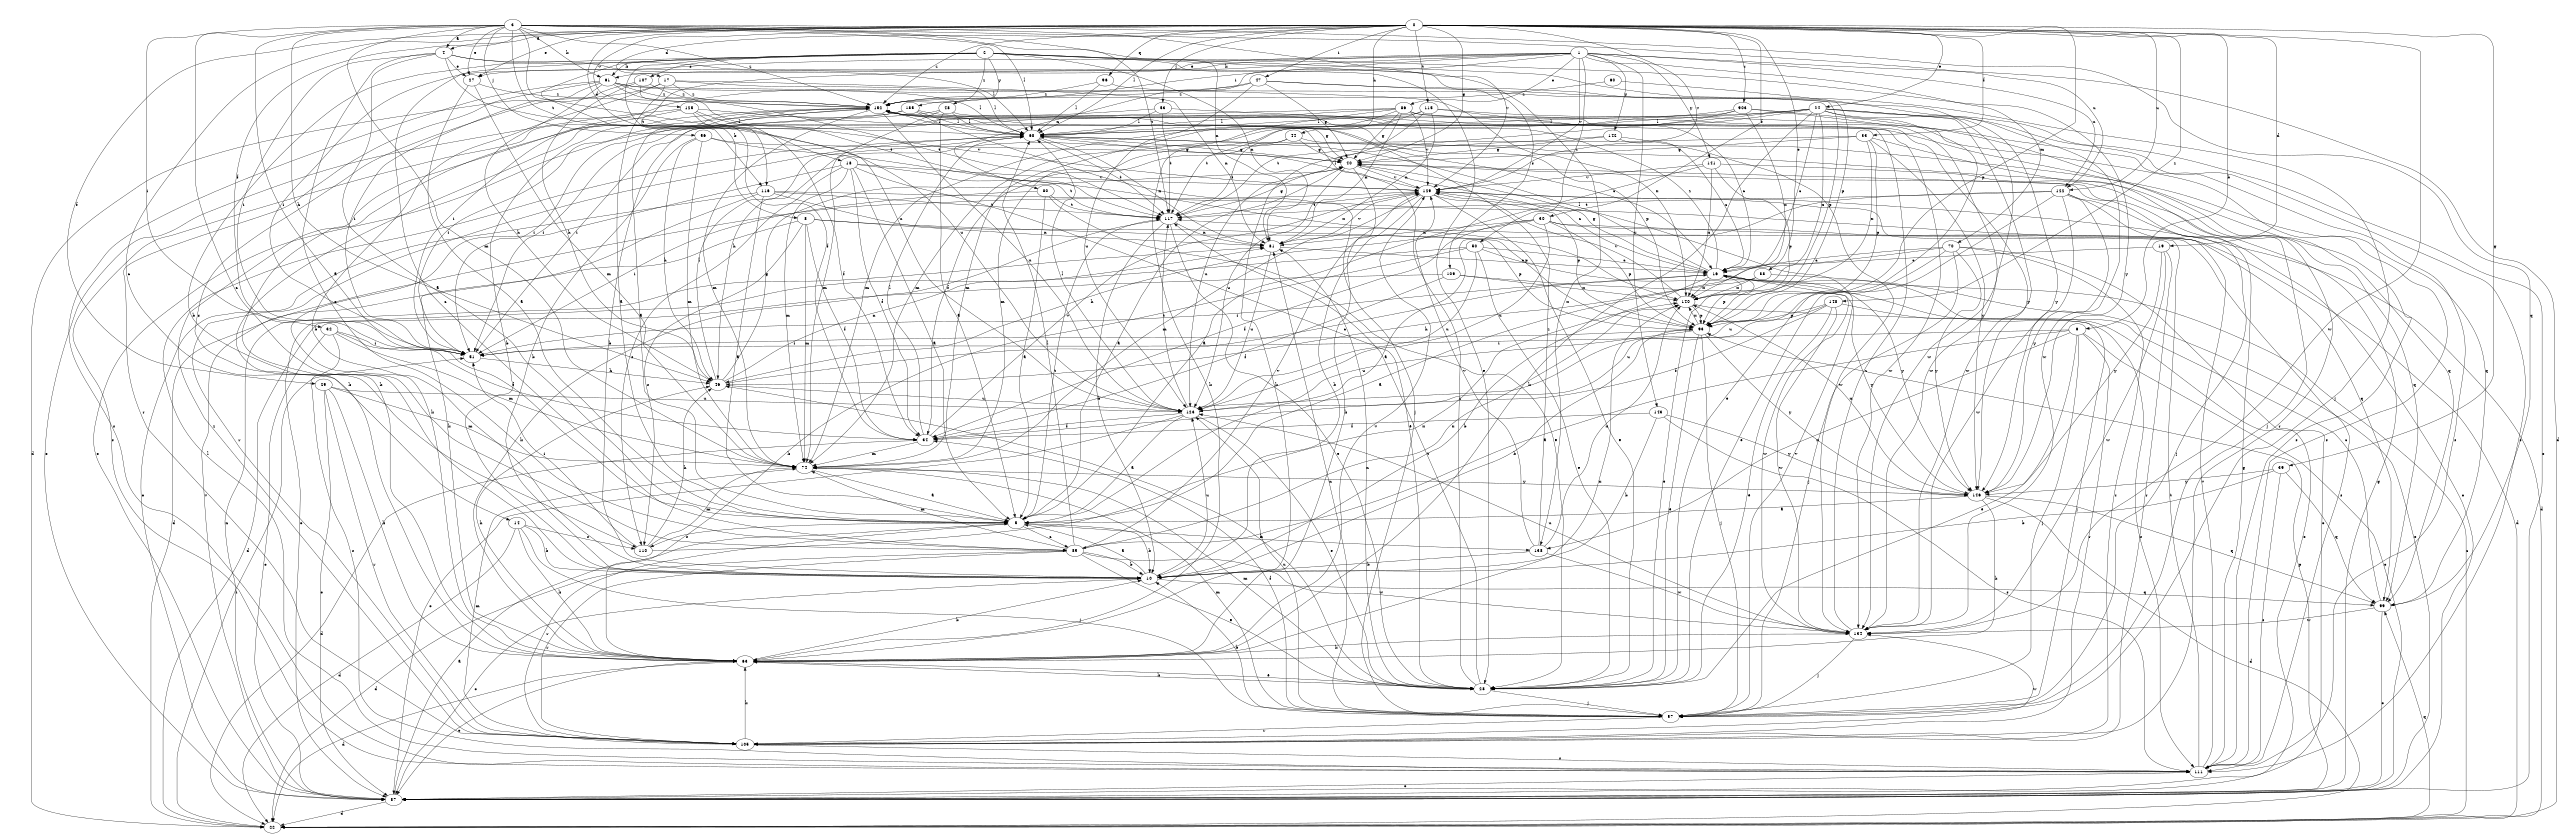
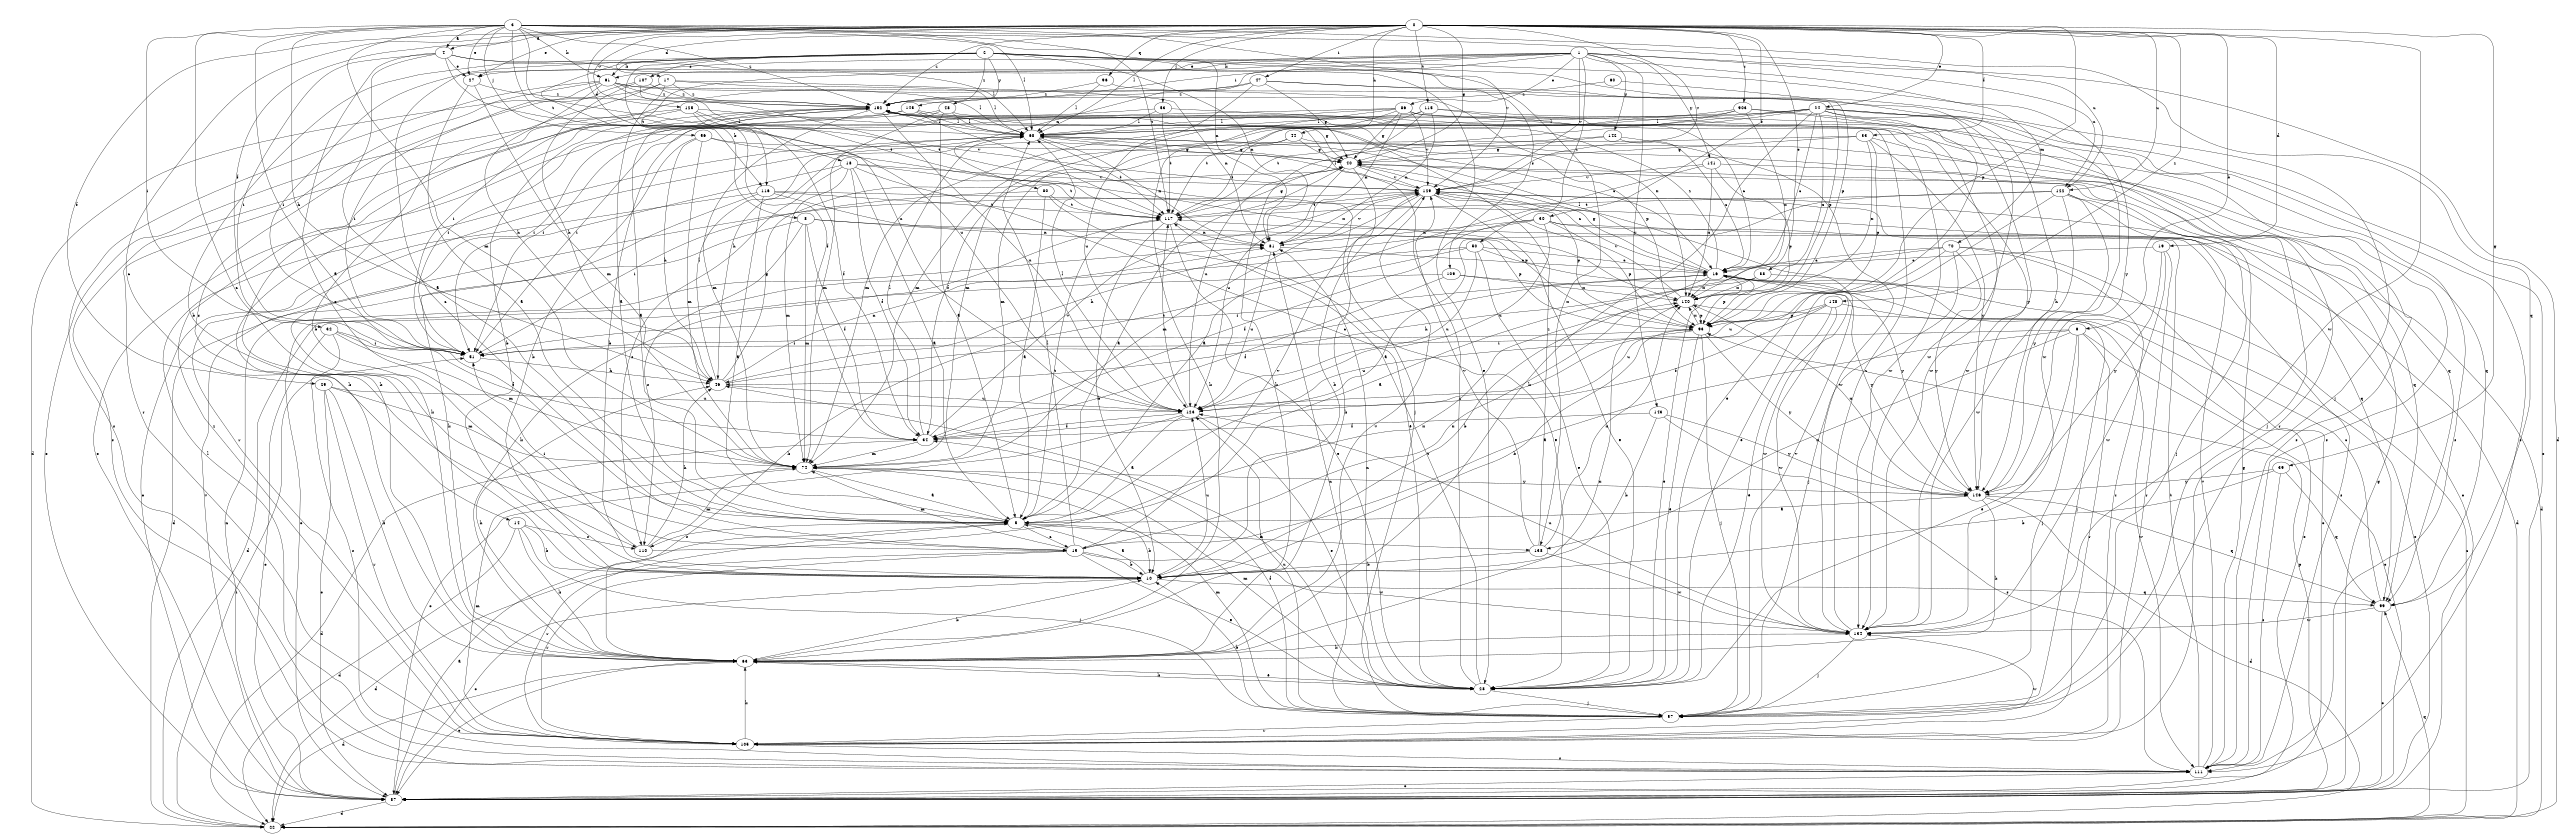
  strict digraph {
    0
    4
    6
    14
    17
    18
    19
    24
    27
    29
    30
    32
    33
    39
    40
    44
    47
    53
    68
    n20 [label=88]
    93
    96
    n23 [label=903]
    115
    122
    125
    129
    134
    148
    152
    51
-   15 [label=85]
+   15
    5
    123
    28
    138
    105
    57
    87
    22
    10
    110
    63
    81
    34
    74
    117
    146
    16
    46
    140
    111
    99
    60
    1
    48
    50
    61
    70
    80
    86
    116
    141
    142
    143
    2
    8
    107
    109
-   145 [label=185]
+   145
    3
    56
    0 -> 4 [label=a]
    0 -> 6 [label=b]
    0 -> 14 [label=c]
    0 -> 17 [label=d]
    0 -> 18 [label=d]
    0 -> 19 [label=d]
    0 -> 24 [label=e]
    0 -> 27 [label=e]
    0 -> 29 [label=f]
    0 -> 30 [label=f]
    0 -> 32 [label=f]
    0 -> 33 [label=f]
    0 -> 39 [label=g]
    0 -> 40 [label=g]
    0 -> 44 [label=h]
    0 -> 47 [label=i]
    0 -> 53 [label=j]
    0 -> 68 [label=l]
    0 -> n20 [label=o]
    0 -> 93 [label=p]
    0 -> 96 [label=q]
    0 -> n23 [label=r]
    0 -> 115 [label=t]
    0 -> 122 [label=u]
    0 -> 125 [label=v]
    0 -> 129 [label=v]
    0 -> 134 [label=w]
    0 -> 148 [label=z]
    0 -> 152 [label=z]
    4 -> 27 [label=e]
    4 -> 68 [label=l]
    4 -> 51 [label=i]
    4 -> 15 [label=c]
    4 -> 5 [label=a]
    4 -> 123 [label=u]
    4 -> 28 [label=e]
    6 -> 51 [label=i]
    6 -> 15 [label=a]
    6 -> 28 [label=e]
    6 -> 138 [label=x]
    6 -> 105 [label=r]
    6 -> 57 [label=j]
    6 -> 87 [label=o]
    14 -> 57 [label=j]
    14 -> 22 [label=d]
    14 -> 10 [label=b]
    14 -> 110 [label=s]
    14 -> 63 [label=k]
    17 -> 68 [label=l]
    17 -> 152 [label=z]
    17 -> 5 [label=a]
    17 -> 10 [label=b]
    17 -> 110 [label=s]
    17 -> 81 [label=n]
    18 -> 129 [label=v]
    18 -> 5 [label=a]
    18 -> 28 [label=e]
    18 -> 110 [label=s]
    18 -> 63 [label=k]
    18 -> 34 [label=f]
    18 -> 74 [label=m]
    18 -> 117 [label=t]
    19 -> 134 [label=w]
    19 -> 105 [label=r]
    19 -> 146 [label=y]
    19 -> 16 [label=c]
    24 -> 68 [label=l]
    24 -> 134 [label=w]
    24 -> 51 [label=i]
    24 -> 28 [label=e]
    24 -> 87 [label=o]
    24 -> 63 [label=k]
    24 -> 74 [label=m]
-   24 -> 146 [label=y]
+   24 -> 146 [label=h]
    24 -> 16 [label=c]
    24 -> 46 [label=h]
    24 -> 140 [label=x]
    24 -> 111 [label=s]
    27 -> 152 [label=z]
    27 -> 5 [label=a]
    27 -> 74 [label=m]
    29 -> 123 [label=u]
    29 -> 105 [label=r]
    29 -> 87 [label=o]
    29 -> 63 [label=k]
    29 -> 74 [label=m]
    30 -> 93 [label=p]
    30 -> 123 [label=u]
    30 -> 22 [label=d]
    30 -> 81 [label=n]
    30 -> 34 [label=f]
    30 -> 46 [label=h]
    30 -> 111 [label=s]
    32 -> 51 [label=i]
    32 -> 87 [label=o]
    32 -> 34 [label=f]
    32 -> 74 [label=m]
    32 -> 111 [label=s]
    33 -> 40 [label=g]
    33 -> 93 [label=p]
    33 -> 57 [label=j]
    33 -> 74 [label=m]
    33 -> 146 [label=y]
    33 -> 140 [label=x]
    39 -> 10 [label=b]
    39 -> 146 [label=y]
    39 -> 111 [label=s]
    39 -> 99 [label=q]
    40 -> 129 [label=v]
    40 -> 5 [label=a]
    40 -> 123 [label=u]
    40 -> 63 [label=k]
    40 -> 16 [label=c]
    44 -> 40 [label=g]
    44 -> 34 [label=f]
    44 -> 117 [label=t]
    44 -> 99 [label=q]
    47 -> 40 [label=g]
    47 -> 134 [label=w]
    47 -> 152 [label=z]
    47 -> 51 [label=i]
    47 -> 123 [label=u]
    47 -> 57 [label=j]
    53 -> 68 [label=l]
    53 -> 134 [label=w]
    53 -> 51 [label=i]
    53 -> 117 [label=t]
    68 -> 40 [label=g]
    68 -> 105 [label=r]
    68 -> 81 [label=n]
    68 -> 117 [label=t]
    68 -> 99 [label=q]
    n20 -> 87 [label=o]
    n20 -> 46 [label=h]
    n20 -> 140 [label=x]
    93 -> 51 [label=i]
    93 -> 123 [label=u]
    93 -> 28 [label=e]
    93 -> 57 [label=j]
    93 -> 10 [label=b]
    93 -> 146 [label=y]
    93 -> 140 [label=x]
    96 -> 68 [label=l]
    96 -> 152 [label=z]
    96 -> 140 [label=x]
    n23 -> 68 [label=l]
    n23 -> 134 [label=w]
    n23 -> 105 [label=r]
    n23 -> 74 [label=m]
    n23 -> 117 [label=t]
    n23 -> 140 [label=x]
    115 -> 68 [label=l]
    115 -> 63 [label=k]
    115 -> 81 [label=n]
    115 -> 74 [label=m]
    115 -> 16 [label=c]
    115 -> 111 [label=s]
    122 -> 134 [label=w]
    122 -> 5 [label=a]
    122 -> 28 [label=e]
    122 -> 57 [label=j]
    122 -> 87 [label=o]
    122 -> 117 [label=t]
    122 -> 146 [label=y]
    125 -> 68 [label=l]
    125 -> 129 [label=v]
    125 -> 87 [label=o]
    125 -> 63 [label=k]
    125 -> 34 [label=f]
    125 -> 16 [label=c]
    129 -> 68 [label=l]
    129 -> 93 [label=p]
    129 -> 28 [label=e]
    129 -> 22 [label=d]
    129 -> 10 [label=b]
    129 -> 74 [label=m]
    129 -> 117 [label=t]
    134 -> 152 [label=z]
    134 -> 123 [label=u]
    134 -> 57 [label=j]
    134 -> 63 [label=k]
    148 -> 93 [label=p]
    148 -> 134 [label=w]
    148 -> 123 [label=u]
    148 -> 28 [label=e]
    148 -> 57 [label=j]
    148 -> 34 [label=f]
    152 -> 68 [label=l]
    152 -> 93 [label=p]
    152 -> 5 [label=a]
    152 -> 123 [label=u]
    152 -> 10 [label=b]
    152 -> 63 [label=k]
    152 -> 74 [label=m]
    152 -> 111 [label=s]
    51 -> 46 [label=h]
    15 -> 68 [label=l]
    15 -> 129 [label=v]
    15 -> 134 [label=w]
    15 -> 28 [label=e]
    15 -> 105 [label=r]
    15 -> 22 [label=d]
    15 -> 10 [label=b]
    15 -> 74 [label=m]
    15 -> 140 [label=x]
    5 -> 15 [label=c]
    5 -> 138 [label=x]
    5 -> 105 [label=r]
    5 -> 10 [label=b]
    5 -> 110 [label=s]
    5 -> 117 [label=t]
    123 -> 68 [label=l]
    123 -> 5 [label=a]
    123 -> 28 [label=e]
    123 -> 87 [label=o]
    123 -> 34 [label=f]
    123 -> 117 [label=t]
    28 -> 152 [label=z]
    28 -> 57 [label=j]
    28 -> 63 [label=k]
    28 -> 81 [label=n]
    28 -> 74 [label=m]
    28 -> 117 [label=t]
    28 -> 46 [label=h]
    138 -> 129 [label=v]
    138 -> 134 [label=w]
    138 -> 152 [label=z]
    138 -> 10 [label=b]
    138 -> 140 [label=x]
    105 -> 134 [label=w]
    105 -> 152 [label=z]
    105 -> 63 [label=k]
    105 -> 74 [label=m]
    105 -> 111 [label=s]
    57 -> 129 [label=v]
    57 -> 123 [label=u]
    57 -> 105 [label=r]
    57 -> 10 [label=b]
    57 -> 81 [label=n]
    57 -> 34 [label=f]
    57 -> 74 [label=m]
    87 -> 40 [label=g]
    87 -> 93 [label=p]
    87 -> 129 [label=v]
    87 -> 5 [label=a]
    87 -> 22 [label=d]
    87 -> 81 [label=n]
    22 -> 51 [label=i]
    22 -> 16 [label=c]
    22 -> 99 [label=q]
    10 -> 5 [label=a]
    10 -> 123 [label=u]
    10 -> 87 [label=o]
    10 -> 99 [label=q]
    110 -> 51 [label=i]
    110 -> 74 [label=m]
    110 -> 46 [label=h]
    110 -> 140 [label=x]
    63 -> 129 [label=v]
    63 -> 28 [label=e]
    63 -> 87 [label=o]
    63 -> 22 [label=d]
    63 -> 10 [label=b]
    63 -> 46 [label=h]
    63 -> 140 [label=x]
    81 -> 129 [label=v]
    81 -> 123 [label=u]
    81 -> 16 [label=c]
    34 -> 68 [label=l]
    34 -> 129 [label=v]
    34 -> 22 [label=d]
    34 -> 74 [label=m]
    74 -> 5 [label=a]
    74 -> 146 [label=y]
    117 -> 40 [label=g]
    117 -> 28 [label=e]
    117 -> 10 [label=b]
    117 -> 63 [label=k]
    117 -> 81 [label=n]
    146 -> 5 [label=a]
    146 -> 22 [label=d]
    146 -> 63 [label=k]
    146 -> 140 [label=x]
    146 -> 99 [label=q]
    16 -> 40 [label=g]
    16 -> 68 [label=l]
    16 -> 93 [label=p]
    16 -> 134 [label=w]
    16 -> 152 [label=z]
    16 -> 51 [label=i]
    16 -> 28 [label=e]
    16 -> 87 [label=o]
    16 -> 10 [label=b]
    16 -> 140 [label=x]
    46 -> 40 [label=g]
    46 -> 68 [label=l]
    46 -> 123 [label=u]
    46 -> 81 [label=n]
    46 -> 16 [label=c]
    140 -> 93 [label=p]
    140 -> 129 [label=v]
-   140 -> 111 [label=s]
+   140 -> 111 [label=w]
    111 -> 40 [label=g]
    111 -> 68 [label=l]
    111 -> 129 [label=v]
    111 -> 87 [label=o]
    111 -> 117 [label=t]
    99 -> 134 [label=w]
    99 -> 87 [label=o]
    99 -> 16 [label=c]
    60 -> 134 [label=w]
    60 -> 152 [label=z]
    1 -> 27 [label=e]
    1 -> 122 [label=u]
    1 -> 129 [label=v]
    1 -> 51 [label=i]
    1 -> 22 [label=d]
    1 -> 48 [label=i]
    1 -> 50 [label=i]
    1 -> 61 [label=k]
    1 -> 70 [label=m]
    1 -> 80 [label=n]
    1 -> 86 [label=o]
    1 -> 116 [label=t]
    1 -> 141 [label=y]
    1 -> 142 [label=y]
    1 -> 143 [label=y]
    48 -> 68 [label=l]
    48 -> 51 [label=i]
    48 -> 5 [label=a]
    48 -> 74 [label=m]
    48 -> 111 [label=s]
    50 -> 123 [label=u]
    50 -> 28 [label=e]
    50 -> 87 [label=o]
    50 -> 63 [label=k]
    50 -> 146 [label=y]
    50 -> 16 [label=c]
    61 -> 68 [label=l]
    61 -> 93 [label=p]
    61 -> 152 [label=z]
    61 -> 51 [label=i]
    61 -> 105 [label=r]
    61 -> 117 [label=t]
    61 -> 46 [label=h]
    61 -> 111 [label=s]
    70 -> 5 [label=a]
    70 -> 123 [label=u]
    70 -> 105 [label=r]
    70 -> 57 [label=j]
    70 -> 87 [label=o]
    70 -> 146 [label=y]
    70 -> 16 [label=c]
    80 -> 51 [label=i]
    80 -> 5 [label=a]
    80 -> 28 [label=e]
    80 -> 117 [label=t]
    86 -> 40 [label=g]
    86 -> 68 [label=l]
    86 -> 129 [label=v]
    86 -> 87 [label=o]
    86 -> 63 [label=k]
    86 -> 81 [label=n]
    86 -> 117 [label=t]
    86 -> 146 [label=y]
    86 -> 111 [label=s]
    116 -> 93 [label=p]
    116 -> 5 [label=a]
    116 -> 87 [label=o]
    116 -> 63 [label=k]
    116 -> 117 [label=t]
    116 -> 99 [label=q]
    141 -> 93 [label=p]
    141 -> 129 [label=v]
    141 -> 5 [label=a]
    141 -> 140 [label=x]
    141 -> 99 [label=q]
    142 -> 40 [label=g]
    142 -> 134 [label=w]
    142 -> 123 [label=u]
    142 -> 16 [label=c]
    143 -> 10 [label=b]
    143 -> 34 [label=f]
    143 -> 146 [label=y]
    143 -> 111 [label=s]
    2 -> 93 [label=p]
    2 -> 152 [label=z]
    2 -> 15 [label=c]
    2 -> 138 [label=x]
    2 -> 10 [label=b]
    2 -> 81 [label=n]
    2 -> 34 [label=f]
    2 -> 146 [label=y]
    2 -> 61 [label=k]
    2 -> 8 [label=b]
    2 -> 107 [label=s]
    2 -> 109 [label=s]
    2 -> 145 [label=y]
    8 -> 93 [label=p]
    8 -> 22 [label=d]
    8 -> 110 [label=s]
    8 -> 81 [label=n]
    8 -> 34 [label=f]
    8 -> 74 [label=m]
    107 -> 152 [label=z]
    107 -> 22 [label=d]
    107 -> 117 [label=t]
    107 -> 46 [label=h]
    109 -> 22 [label=d]
    109 -> 34 [label=f]
    109 -> 146 [label=y]
    109 -> 140 [label=x]
    145 -> 40 [label=g]
    145 -> 68 [label=l]
    145 -> 51 [label=i]
    145 -> 57 [label=j]
    145 -> 10 [label=b]
    3 -> 4 [label=a]
    3 -> 27 [label=e]
    3 -> 68 [label=l]
    3 -> 122 [label=u]
    3 -> 129 [label=v]
    3 -> 152 [label=z]
    3 -> 51 [label=i]
    3 -> 15 [label=c]
    3 -> 5 [label=a]
    3 -> 123 [label=u]
    3 -> 81 [label=n]
    3 -> 74 [label=m]
    3 -> 117 [label=t]
    3 -> 46 [label=h]
    3 -> 99 [label=q]
    3 -> 61 [label=k]
    3 -> 116 [label=t]
    3 -> 56 [label=j]
    56 -> 40 [label=g]
    56 -> 10 [label=b]
    56 -> 74 [label=m]
    56 -> 46 [label=h]
    56 -> 140 [label=x]
  }
